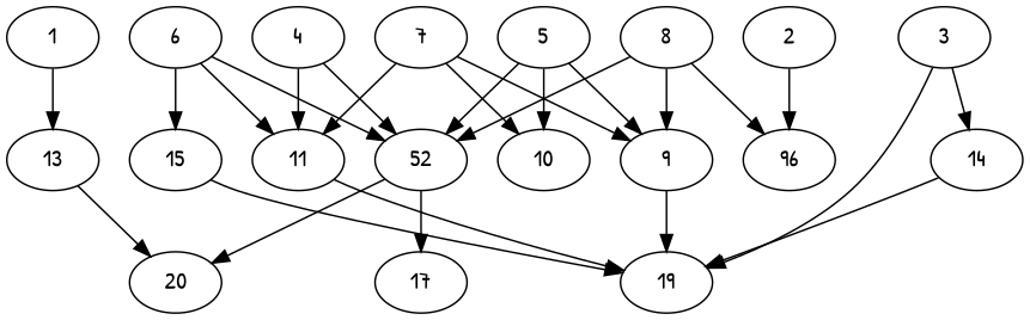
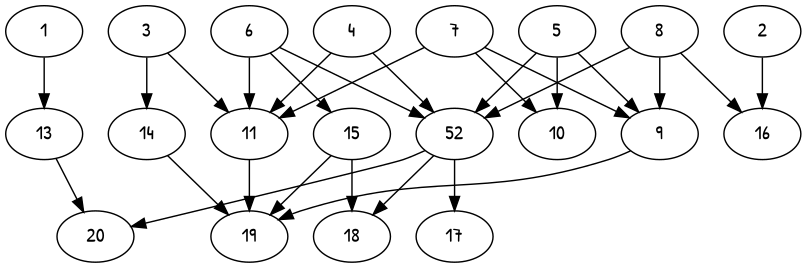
  digraph {
    fontname="Patrick Hand"
    node [alpha=0.14 fontname="Patrick Hand"]
    edge [fontname="Patrick Hand"]
    1 [alpha=0.07 expect_size=15134720]
    13 [alpha=0.17 expect_size=25805824]
    20 [alpha=0.09 expect_size=43128832]
    2 [alpha=0.04 expect_size=51594240]
-   16 [expect_size=10271744 label=96]
+   16 [expect_size=10271744]
    3 [alpha=0.12 expect_size=49355776]
    11 [alpha=0.07 expect_size=46450688]
    14 [alpha=0.13 expect_size=6152192]
    10 [alpha=0.13 expect_size=43373568]
    19 [alpha=0.10 expect_size=38515712]
    4 [alpha=0.19 expect_size=46855168]
    n12 [alpha=0.06 expect_size=16726016 label=52]
    17 [expect_size=21003264]
+   18 [alpha=0.02 expect_size=35729408]
    5 [alpha=0.03 expect_size=43506688]
    9 [alpha=0.02 expect_size=32124928]
    6 [alpha=0.05 expect_size=35119104]
    15 [expect_size=50698240]
    7 [alpha=0.06 expect_size=40748032]
    8 [alpha=0.01 expect_size=27911168]
    1 -> 13
    13 -> 20
    2 -> 16
-   3 -> 19
+   3 -> 11
    3 -> 14
    11 -> 19
    14 -> 19
    4 -> 11
    4 -> n12
    n12 -> 20
    n12 -> 17
+   n12 -> 18
    5 -> 10
    5 -> n12
    5 -> 9
    9 -> 19
    6 -> 11
    6 -> n12
    6 -> 15
    15 -> 19
+   15 -> 18
    7 -> 11
    7 -> 10
    7 -> 9
    8 -> 16
    8 -> n12
    8 -> 9
  }
